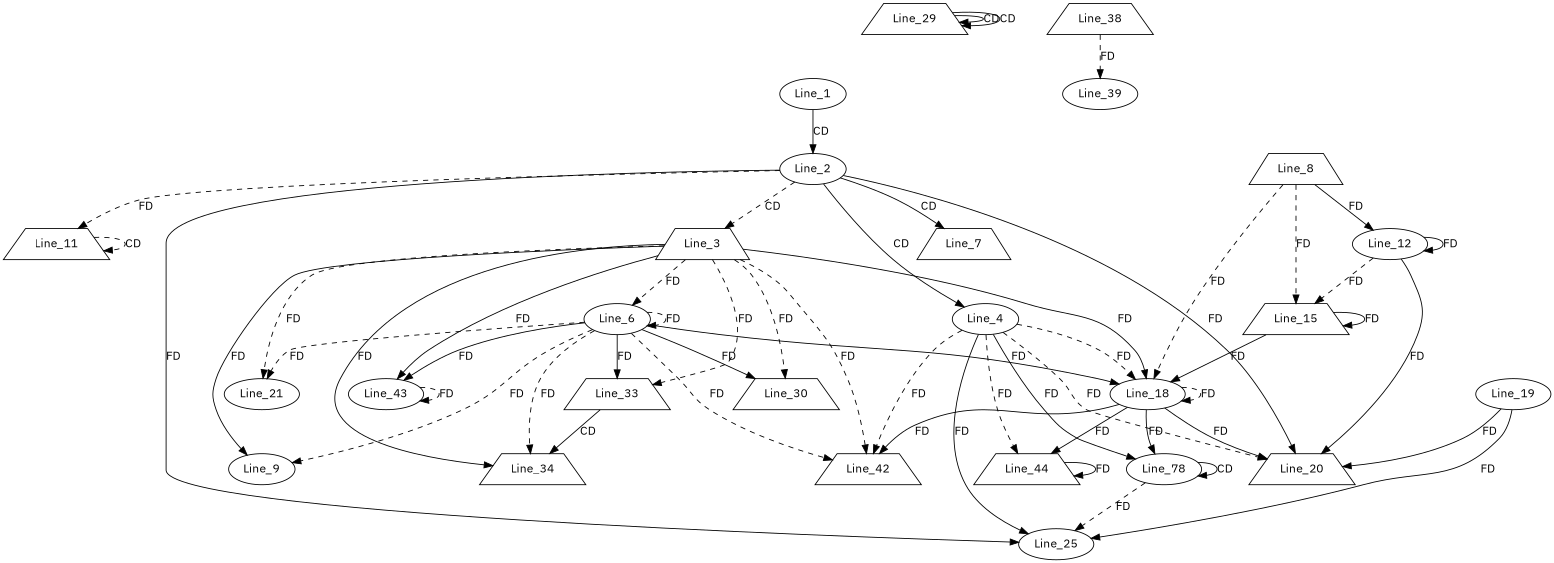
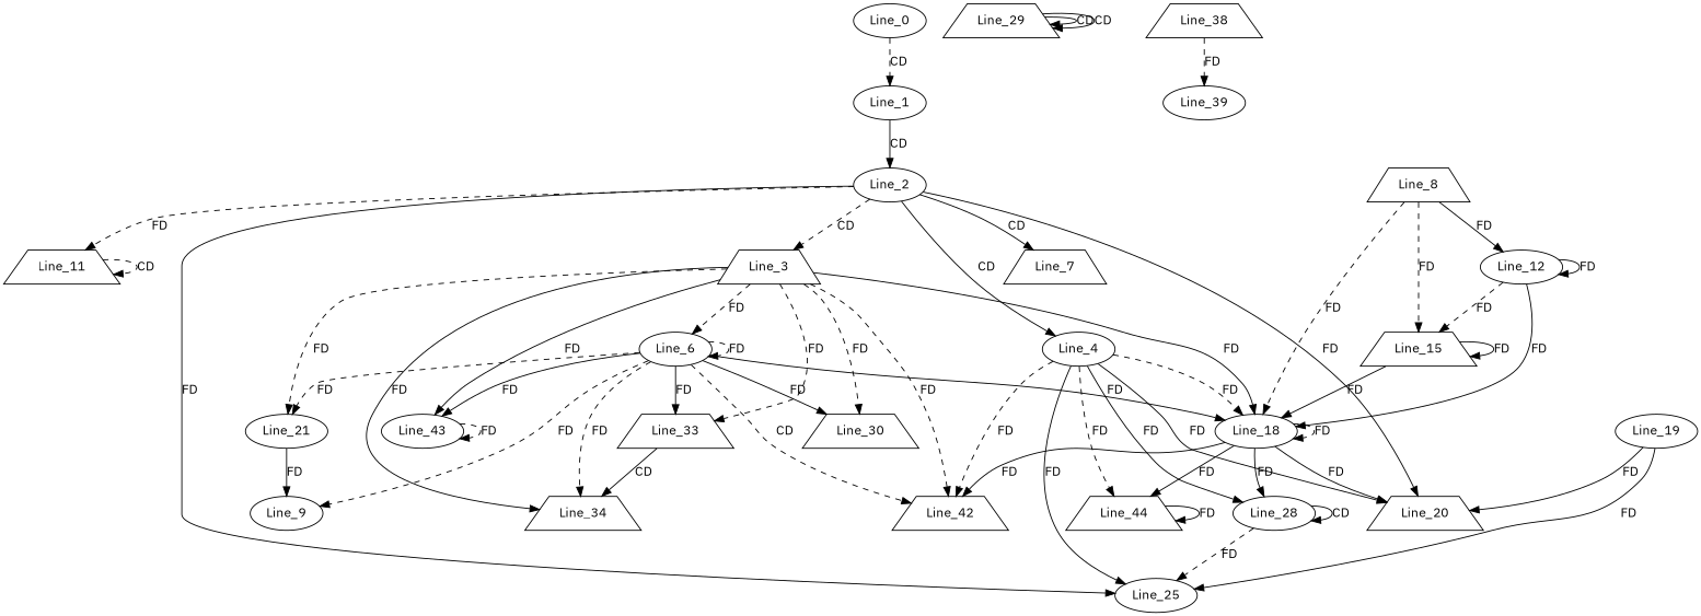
  digraph {
    fontname="IBM Plex Sans"
    node [fontname="IBM Plex Sans" shape=ellipse]
    edge [fontname="IBM Plex Sans" style=solid]
+   Line_0
    Line_1
    Line_2
    Line_3 [shape=trapezium]
    Line_4
    Line_7 [shape=trapezium]
    Line_11 [shape=trapezium]
    Line_20 [shape=trapezium]
    Line_25
    Line_6
    Line_9
    Line_18
    Line_21
    Line_30 [shape=trapezium]
    Line_33 [shape=trapezium]
    Line_34 [shape=trapezium]
    Line_42 [shape=trapezium]
    Line_43
-   Line_28 [label=Line_78]
+   Line_28
    Line_44 [shape=trapezium]
    Line_8 [shape=trapezium]
    Line_12
    Line_15 [shape=trapezium]
    Line_19
    Line_29 [shape=trapezium]
    Line_38 [shape=trapezium]
    Line_39
+   Line_0 -> Line_1 [label=CD style=dashed]
    Line_1 -> Line_2 [label=CD]
    Line_2 -> Line_3 [label=CD style=dashed]
    Line_2 -> Line_4 [label=CD]
    Line_2 -> Line_7 [label=CD]
    Line_2 -> Line_11 [label=FD style=dashed]
    Line_2 -> Line_20 [label=FD]
    Line_2 -> Line_25 [label=FD]
    Line_3 -> Line_6 [label=FD style=dashed]
-   Line_3 -> Line_9 [label=FD]
+   Line_21 -> Line_9 [label=FD]
    Line_3 -> Line_18 [label=FD]
    Line_3 -> Line_21 [label=FD style=dashed]
    Line_3 -> Line_30 [label=FD style=dashed]
    Line_3 -> Line_33 [label=FD style=dashed]
    Line_3 -> Line_34 [label=FD]
    Line_3 -> Line_42 [label=FD style=dashed]
    Line_3 -> Line_43 [label=FD]
-   Line_4 -> Line_20 [label=FD style=dashed]
+   Line_4 -> Line_20 [label=FD]
    Line_4 -> Line_25 [label=FD]
    Line_4 -> Line_18 [label=FD style=dashed]
    Line_4 -> Line_42 [label=FD style=dashed]
    Line_4 -> Line_28 [label=FD]
    Line_4 -> Line_44 [label=FD style=dashed]
    Line_11 -> Line_11 [label=CD style=dashed]
    Line_6 -> Line_6 [label=FD style=dashed]
    Line_6 -> Line_9 [label=FD style=dashed]
    Line_6 -> Line_18 [label=FD]
    Line_6 -> Line_21 [label=FD style=dashed]
    Line_6 -> Line_30 [label=FD]
    Line_6 -> Line_33 [label=FD]
    Line_6 -> Line_34 [label=FD style=dashed]
-   Line_6 -> Line_42 [label=FD style=dashed]
+   Line_6 -> Line_42 [label=CD style=dashed]
    Line_6 -> Line_43 [label=FD]
    Line_18 -> Line_20 [label=FD]
    Line_18 -> Line_18 [label=FD style=dashed]
    Line_18 -> Line_42 [label=FD]
    Line_18 -> Line_28 [label=FD]
    Line_18 -> Line_44 [label=FD]
    Line_33 -> Line_34 [label=CD]
    Line_43 -> Line_43 [label=FD style=dashed]
    Line_28 -> Line_25 [label=FD style=dashed]
    Line_28 -> Line_28 [label=CD]
    Line_44 -> Line_44 [label=FD]
    Line_8 -> Line_18 [label=FD style=dashed]
    Line_8 -> Line_12 [label=FD]
    Line_8 -> Line_15 [label=FD style=dashed]
-   Line_12 -> Line_20 [label=FD]
+   Line_12 -> Line_18 [label=FD]
    Line_12 -> Line_12 [label=FD]
    Line_12 -> Line_15 [label=FD style=dashed]
    Line_15 -> Line_18 [label=FD]
    Line_15 -> Line_15 [label=FD]
    Line_19 -> Line_20 [label=FD]
    Line_19 -> Line_25 [label=FD]
    Line_29 -> Line_29 [label=CD]
    Line_29 -> Line_29 [label=CD]
    Line_38 -> Line_39 [label=FD style=dashed]
  }
